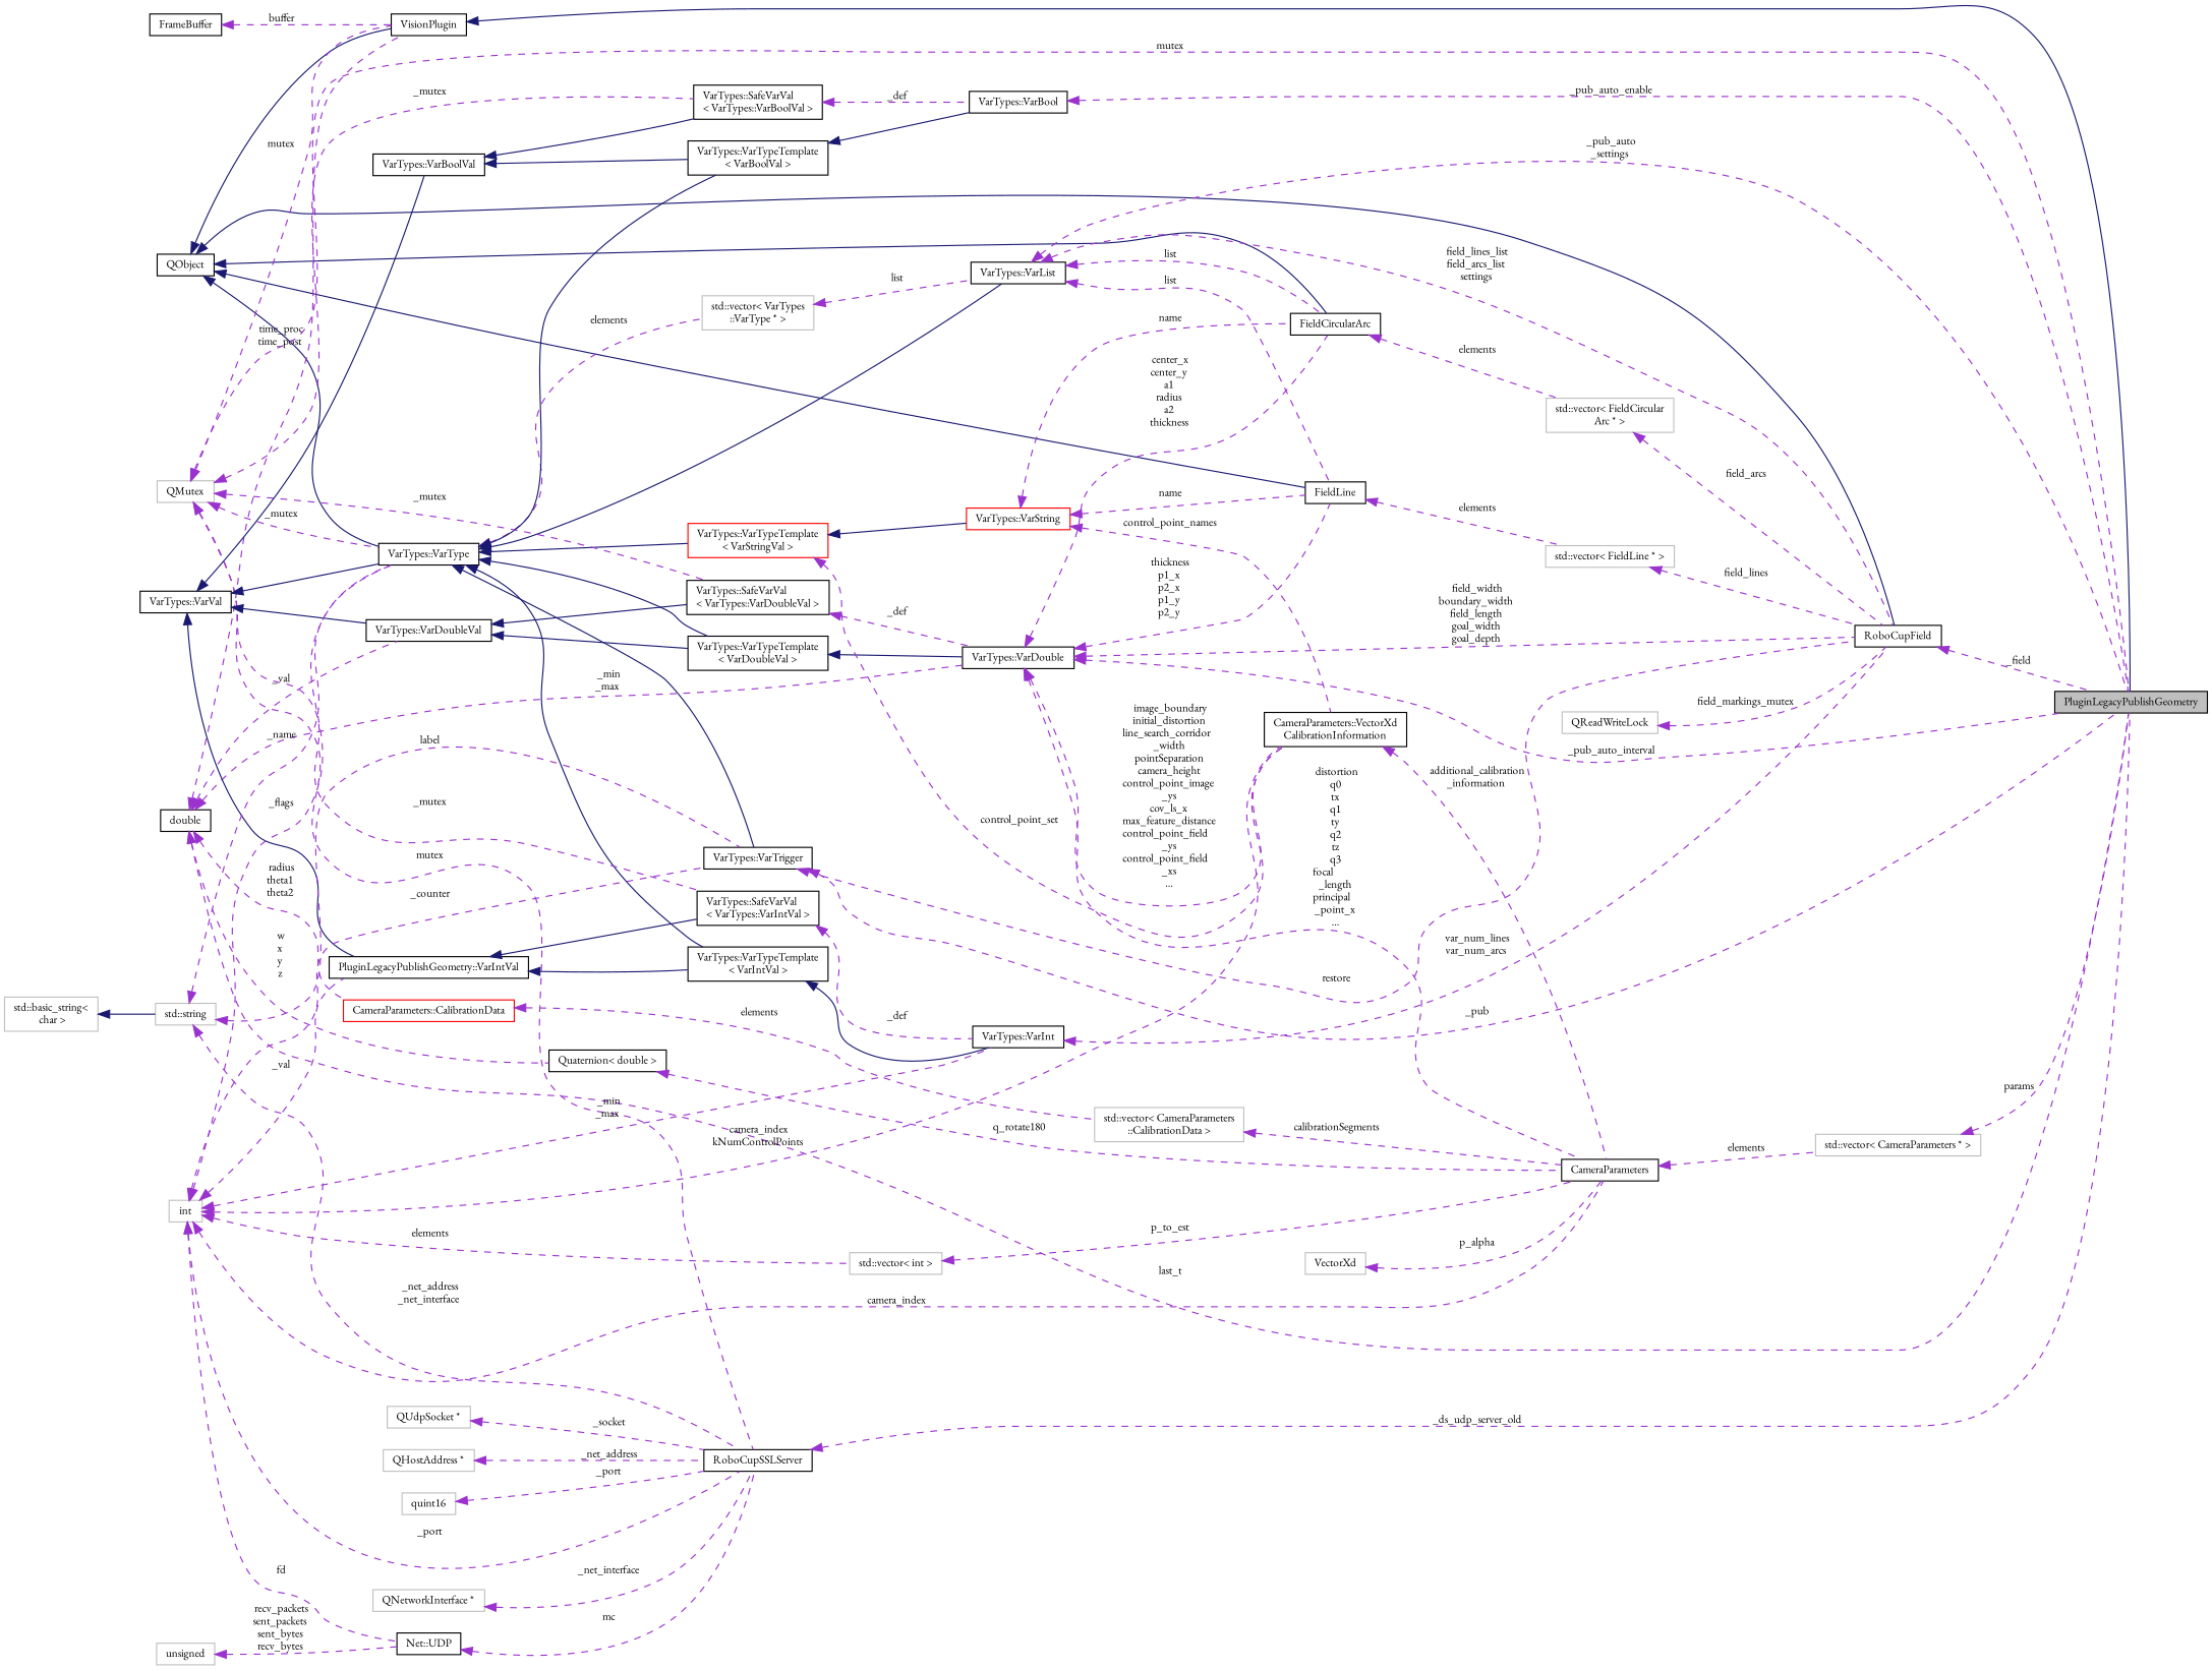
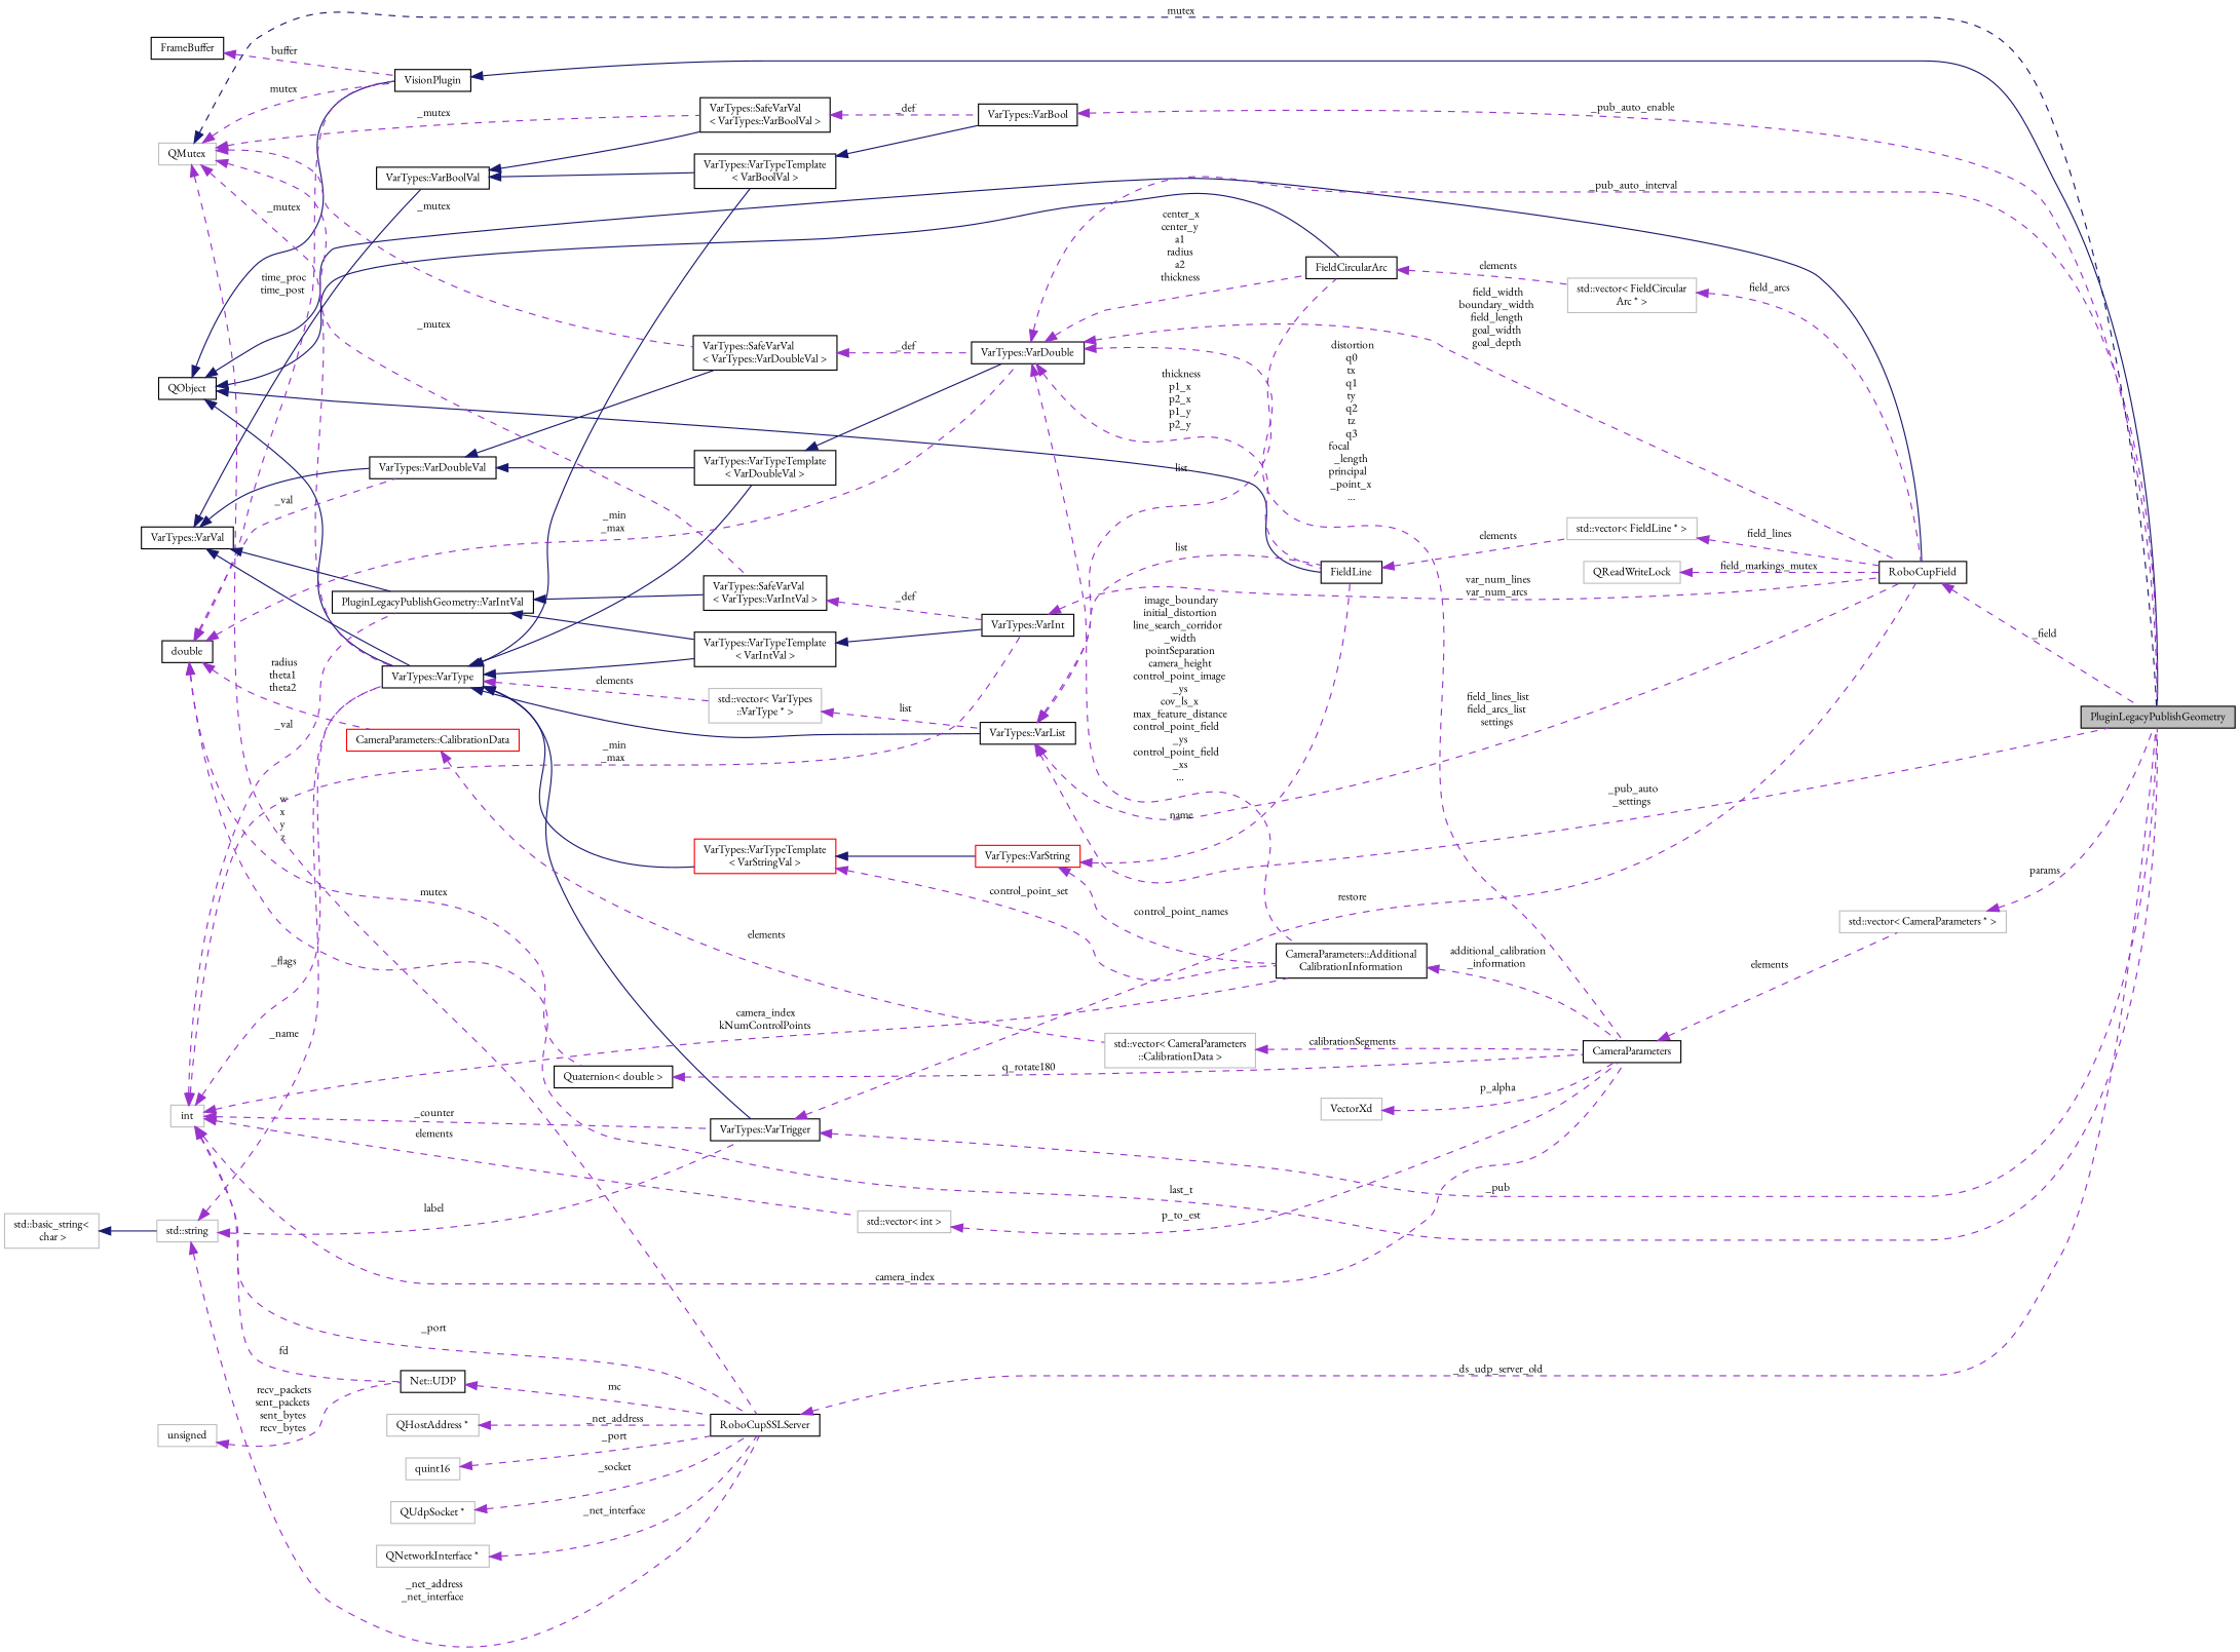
  digraph {
    fontname="EB Garamond"
    rankdir=LR
    node [color=black fillcolor=white fontname="EB Garamond" fontsize=10 shape=record style=filled]
    edge [color=darkorchid3 dir=back fontname="EB Garamond" fontsize=10 labelfontname=Helvetica labelfontsize=10 style=dashed]
    n1 [fillcolor=grey75 fontcolor=black height=0.2 label=PluginLegacyPublishGeometry width=0.4]
    n2 [height=0.2 label=VisionPlugin width=0.4]
    n3 [height=0.2 label=QObject width=0.4]
    n4 [height=0.2 label="VarTypes::VarType" width=0.4]
    n5 [height=0.2 label=RoboCupField width=0.4]
    n6 [height=0.2 label=FieldCircularArc width=0.4]
    n7 [height=0.2 label=FieldLine width=0.4]
    n8 [height=0.2 label="VarTypes::VarList" width=0.4]
    n9 [color=grey75 height=0.2 label="std::vector\< VarTypes\l::VarType * \>" width=0.4]
    n10 [height=0.2 label="VarTypes::VarTypeTemplate\l\< VarDoubleVal \>" width=0.4]
    n11 [color=red height=0.2 label="VarTypes::VarTypeTemplate\l\< VarStringVal \>" width=0.4]
    n12 [height=0.2 label="VarTypes::VarTypeTemplate\l\< VarIntVal \>" width=0.4]
    n13 [height=0.2 label="VarTypes::VarTrigger" width=0.4]
    n14 [height=0.2 label="VarTypes::VarTypeTemplate\l\< VarBoolVal \>" width=0.4]
    n15 [color=grey75 height=0.2 label="std::vector\< FieldCircular\lArc * \>" width=0.4]
    n16 [color=grey75 height=0.2 label="std::vector\< FieldLine * \>" width=0.4]
    n17 [height=0.2 label=double width=0.4]
    n18 [height=0.2 label="VarTypes::VarDouble" width=0.4]
    n19 [height=0.2 label="VarTypes::VarDoubleVal" width=0.4]
    n20 [height=0.2 label="Quaternion\< double \>" width=0.4]
    n21 [color=red height=0.2 label="CameraParameters::CalibrationData" width=0.4]
-   n22 [height=0.2 label="CameraParameters::VectorXd\lCalibrationInformation" width=0.4]
+   n22 [height=0.2 label="CameraParameters::Additional\lCalibrationInformation" width=0.4]
    n23 [height=0.2 label=CameraParameters width=0.4]
    n24 [height=0.2 label="VarTypes::SafeVarVal\l\< VarTypes::VarDoubleVal \>" width=0.4]
    n25 [color=grey75 height=0.2 label="std::vector\< CameraParameters\l::CalibrationData \>" width=0.4]
    n26 [height=0.2 label=FrameBuffer width=0.4]
    n27 [height=0.2 label="VarTypes::VarBoolVal" width=0.4]
    n28 [height=0.2 label="VarTypes::SafeVarVal\l\< VarTypes::VarBoolVal \>" width=0.4]
    n29 [color=grey75 height=0.2 label=QMutex width=0.4]
    n30 [height=0.2 label="VarTypes::SafeVarVal\l\< VarTypes::VarIntVal \>" width=0.4]
    n31 [height=0.2 label=RoboCupSSLServer width=0.4]
    n32 [height=0.2 label="VarTypes::VarInt" width=0.4]
    n33 [height=0.2 label="VarTypes::VarBool" width=0.4]
    n34 [color=red height=0.2 label="VarTypes::VarString" width=0.4]
    n35 [height=0.2 label="VarTypes::VarVal" width=0.4]
    n36 [height=0.2 label="PluginLegacyPublishGeometry::VarIntVal" width=0.4]
    n37 [color=grey75 height=0.2 label=int width=0.4]
    n38 [color=grey75 height=0.2 label="std::vector\< int \>" width=0.4]
    n39 [height=0.2 label="Net::UDP" width=0.4]
    n40 [color=grey75 height=0.2 label="std::vector\< CameraParameters * \>" width=0.4]
    n41 [color=grey75 height=0.2 label="std::string" width=0.4]
    n42 [color=grey75 height=0.2 label="std::basic_string\<\l char \>" width=0.4]
    n43 [color=grey75 height=0.2 label=VectorXd width=0.4]
    n44 [color=grey75 height=0.2 label=QReadWriteLock width=0.4]
    n45 [color=grey75 height=0.2 label=quint16 width=0.4]
    n46 [color=grey75 height=0.2 label=unsigned width=0.4]
    n47 [color=grey75 height=0.2 label="QUdpSocket *" width=0.4]
    n48 [color=grey75 height=0.2 label="QNetworkInterface *" width=0.4]
    n49 [color=grey75 height=0.2 label="QHostAddress *" width=0.4]
    n2 -> n1 [color=midnightblue style=solid]
    n3 -> n2 [color=midnightblue style=solid]
    n3 -> n4 [color=midnightblue style=solid]
    n3 -> n5 [color=midnightblue style=solid]
    n3 -> n6 [color=midnightblue style=solid]
    n3 -> n7 [color=midnightblue style=solid]
    n4 -> n8 [color=midnightblue style=solid]
    n4 -> n9 [label=" elements"]
    n4 -> n10 [color=midnightblue style=solid]
    n4 -> n11 [color=midnightblue style=solid]
    n4 -> n12 [color=midnightblue style=solid]
    n4 -> n13 [color=midnightblue style=solid]
    n4 -> n14 [color=midnightblue style=solid]
    n5 -> n1 [label=" _field"]
    n6 -> n15 [label=" elements"]
    n7 -> n16 [label=" elements"]
    n8 -> n1 [label=" _pub_auto\n_settings"]
    n8 -> n5 [label=" field_lines_list\nfield_arcs_list\nsettings"]
    n8 -> n6 [label=" list"]
    n8 -> n7 [label=" list"]
    n9 -> n8 [label=" list"]
    n10 -> n18 [color=midnightblue style=solid]
    n11 -> n22 [label=" control_point_set"]
    n11 -> n34 [color=midnightblue style=solid]
    n12 -> n32 [color=midnightblue style=solid]
    n13 -> n1 [label=" _pub"]
    n13 -> n5 [label=" restore"]
    n14 -> n33 [color=midnightblue style=solid]
    n15 -> n5 [label=" field_arcs"]
    n16 -> n5 [label=" field_lines"]
    n17 -> n1 [label=" last_t"]
    n17 -> n2 [label=" time_proc\ntime_post"]
    n17 -> n18 [label=" _min\n_max"]
    n17 -> n19 [label=" _val"]
    n17 -> n20 [label=" w\nx\ny\nz"]
    n17 -> n21 [label=" radius\ntheta1\ntheta2"]
    n18 -> n1 [label=" _pub_auto_interval"]
    n18 -> n5 [label=" field_width\nboundary_width\nfield_length\ngoal_width\ngoal_depth"]
    n18 -> n6 [label=" center_x\ncenter_y\na1\nradius\na2\nthickness"]
    n18 -> n7 [label=" thickness\np1_x\np2_x\np1_y\np2_y"]
    n18 -> n22 [label=" image_boundary\ninitial_distortion\nline_search_corridor\l_width\npointSeparation\ncamera_height\ncontrol_point_image\l_ys\ncov_ls_x\nmax_feature_distance\ncontrol_point_field\l_ys\ncontrol_point_field\l_xs\n..."]
    n18 -> n23 [label=" distortion\nq0\ntx\nq1\nty\nq2\ntz\nq3\nfocal\l_length\nprincipal\l_point_x\n..."]
    n19 -> n10 [color=midnightblue style=solid]
    n19 -> n24 [color=midnightblue style=solid]
    n20 -> n23 [label=" q_rotate180"]
    n21 -> n25 [label=" elements"]
    n22 -> n23 [label=" additional_calibration\l_information"]
    n23 -> n40 [label=" elements"]
    n24 -> n18 [label=" _def"]
    n25 -> n23 [label=" calibrationSegments"]
    n26 -> n2 [label=" buffer"]
    n27 -> n14 [color=midnightblue style=solid]
    n27 -> n28 [color=midnightblue style=solid]
    n28 -> n33 [label=" _def"]
-   n29 -> n1 [label=" mutex"]
+   n29 -> n1 [color=midnightblue label=" mutex"]
    n29 -> n2 [label=" mutex"]
    n29 -> n4 [label=" _mutex"]
    n29 -> n24 [label=" _mutex"]
    n29 -> n28 [label=" _mutex"]
    n29 -> n30 [label=" _mutex"]
    n29 -> n31 [label=" mutex"]
    n30 -> n32 [label=" _def"]
    n31 -> n1 [label=" _ds_udp_server_old"]
    n32 -> n5 [label=" var_num_lines\nvar_num_arcs"]
    n33 -> n1 [label=" _pub_auto_enable"]
-   n34 -> n6 [label=" name"]
    n34 -> n7 [label=" name"]
    n34 -> n22 [label=" control_point_names"]
    n35 -> n4 [color=midnightblue style=solid]
    n35 -> n19 [color=midnightblue style=solid]
    n35 -> n27 [color=midnightblue style=solid]
    n35 -> n36 [color=midnightblue style=solid]
    n36 -> n12 [color=midnightblue style=solid]
    n36 -> n30 [color=midnightblue style=solid]
    n37 -> n4 [label=" _flags"]
    n37 -> n13 [label=" _counter"]
    n37 -> n22 [label=" camera_index\nkNumControlPoints"]
    n37 -> n23 [label=" camera_index"]
    n37 -> n31 [label=" _port"]
    n37 -> n32 [label=" _min\n_max"]
    n37 -> n36 [label=" _val"]
    n37 -> n38 [label=" elements"]
    n37 -> n39 [label=" fd"]
    n38 -> n23 [label=" p_to_est"]
    n39 -> n31 [label=" mc"]
    n40 -> n1 [label=" params"]
    n41 -> n4 [label=" _name"]
    n41 -> n13 [label=" label"]
    n41 -> n31 [label=" _net_address\n_net_interface"]
    n42 -> n41 [color=midnightblue style=solid]
    n43 -> n23 [label=" p_alpha"]
    n44 -> n5 [label=" field_markings_mutex"]
    n45 -> n31 [label=" _port"]
    n46 -> n39 [label=" recv_packets\nsent_packets\nsent_bytes\nrecv_bytes"]
    n47 -> n31 [label=" _socket"]
    n48 -> n31 [label=" _net_interface"]
    n49 -> n31 [label=" _net_address"]
  }
